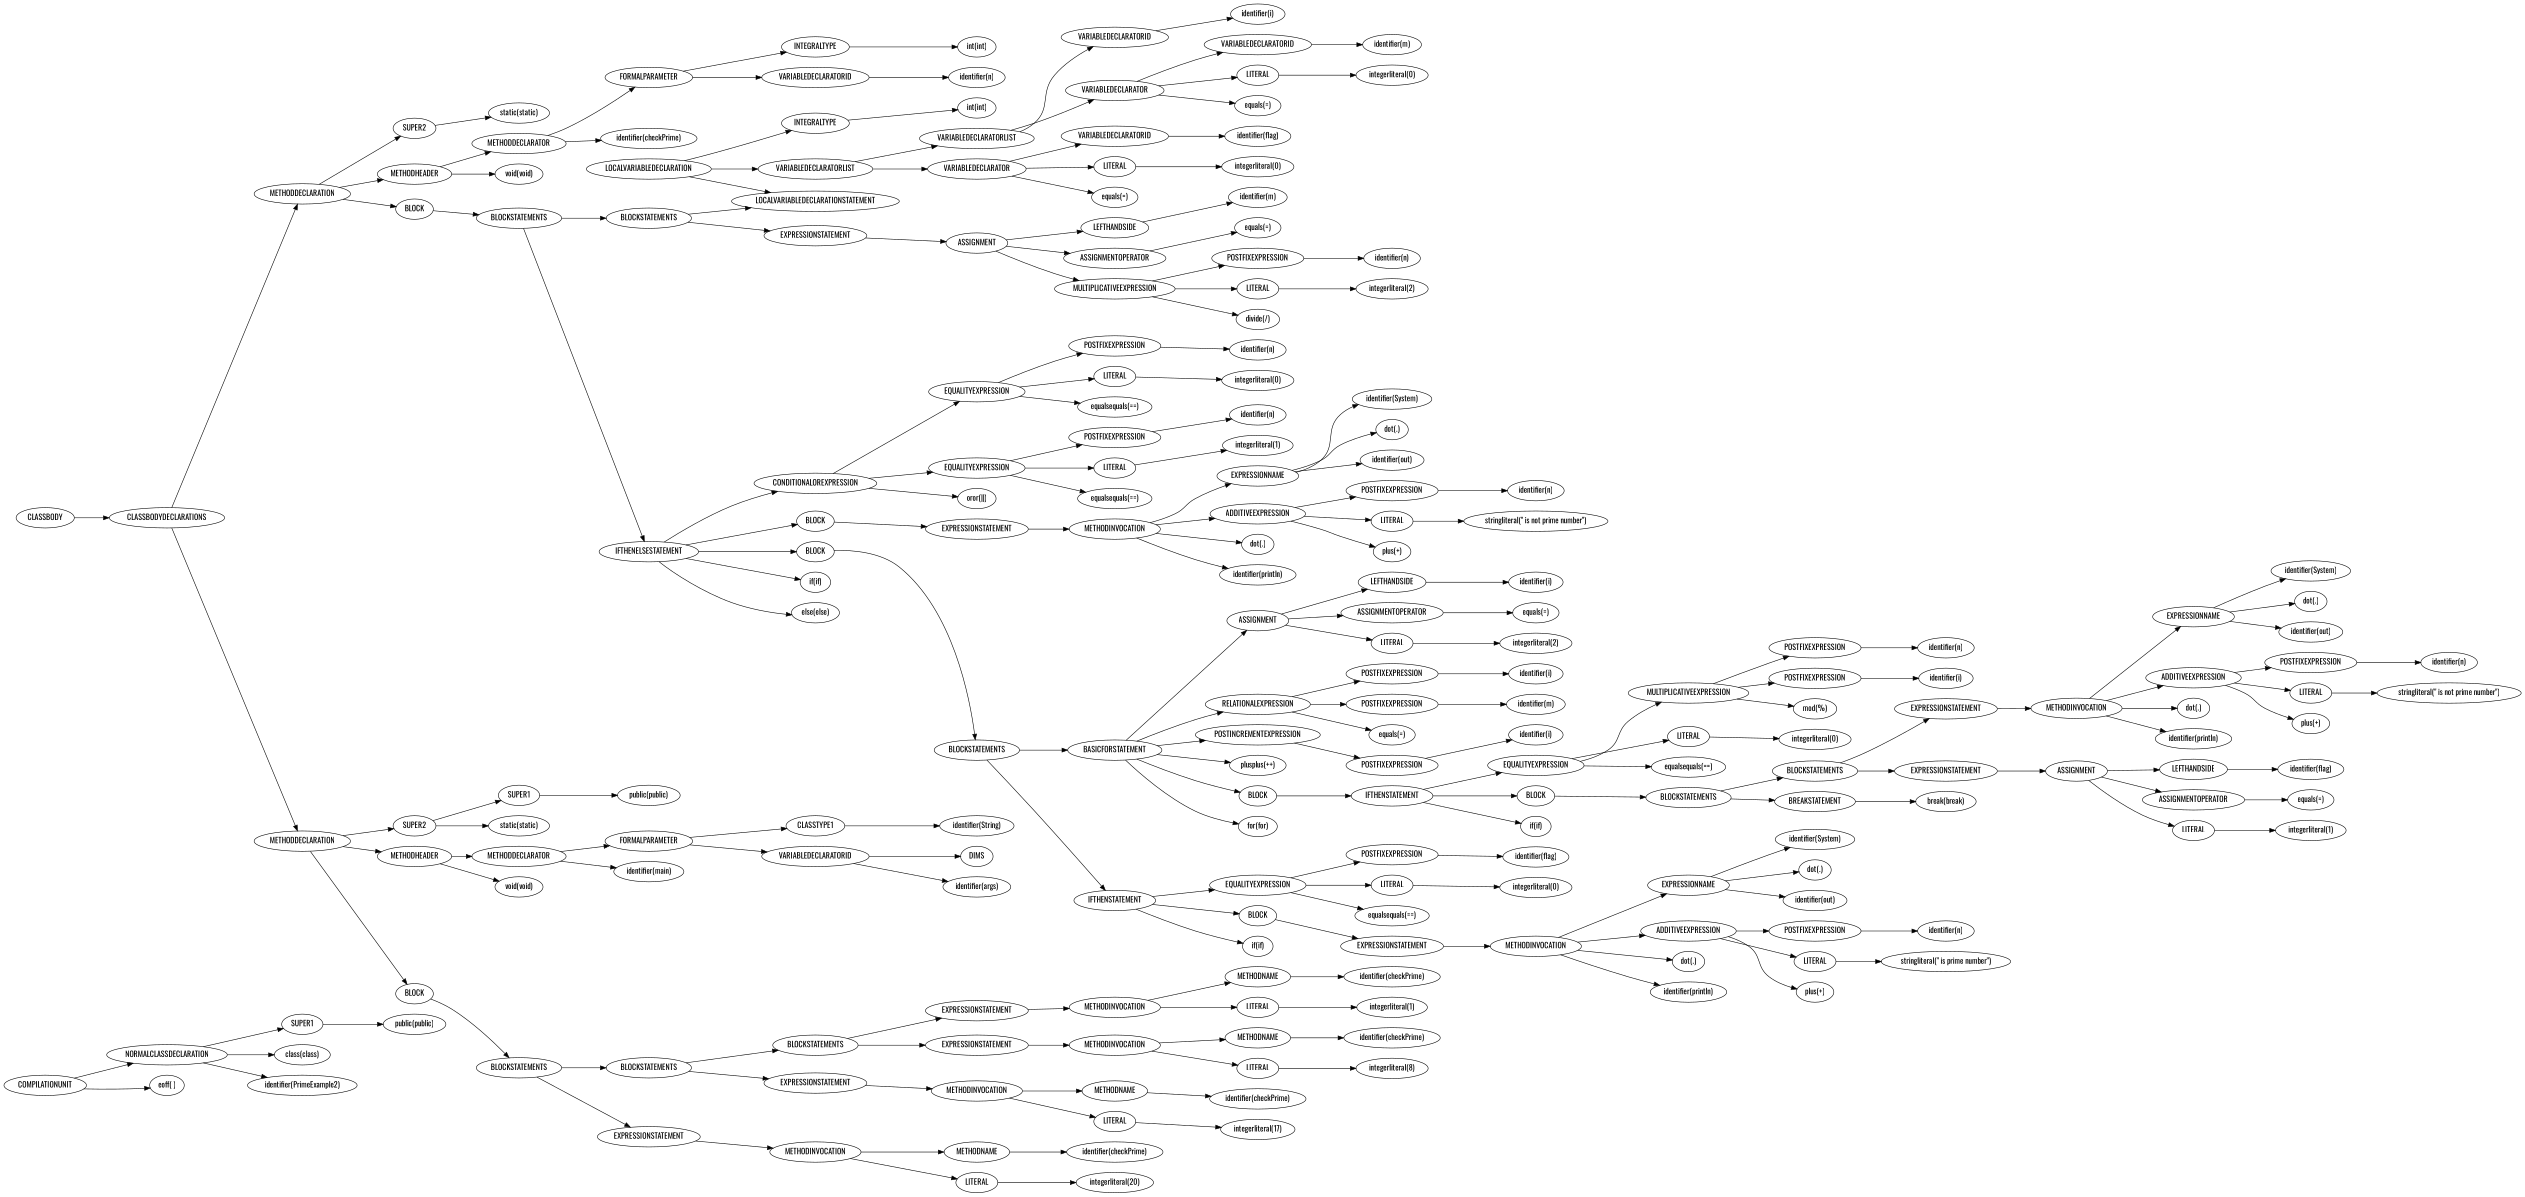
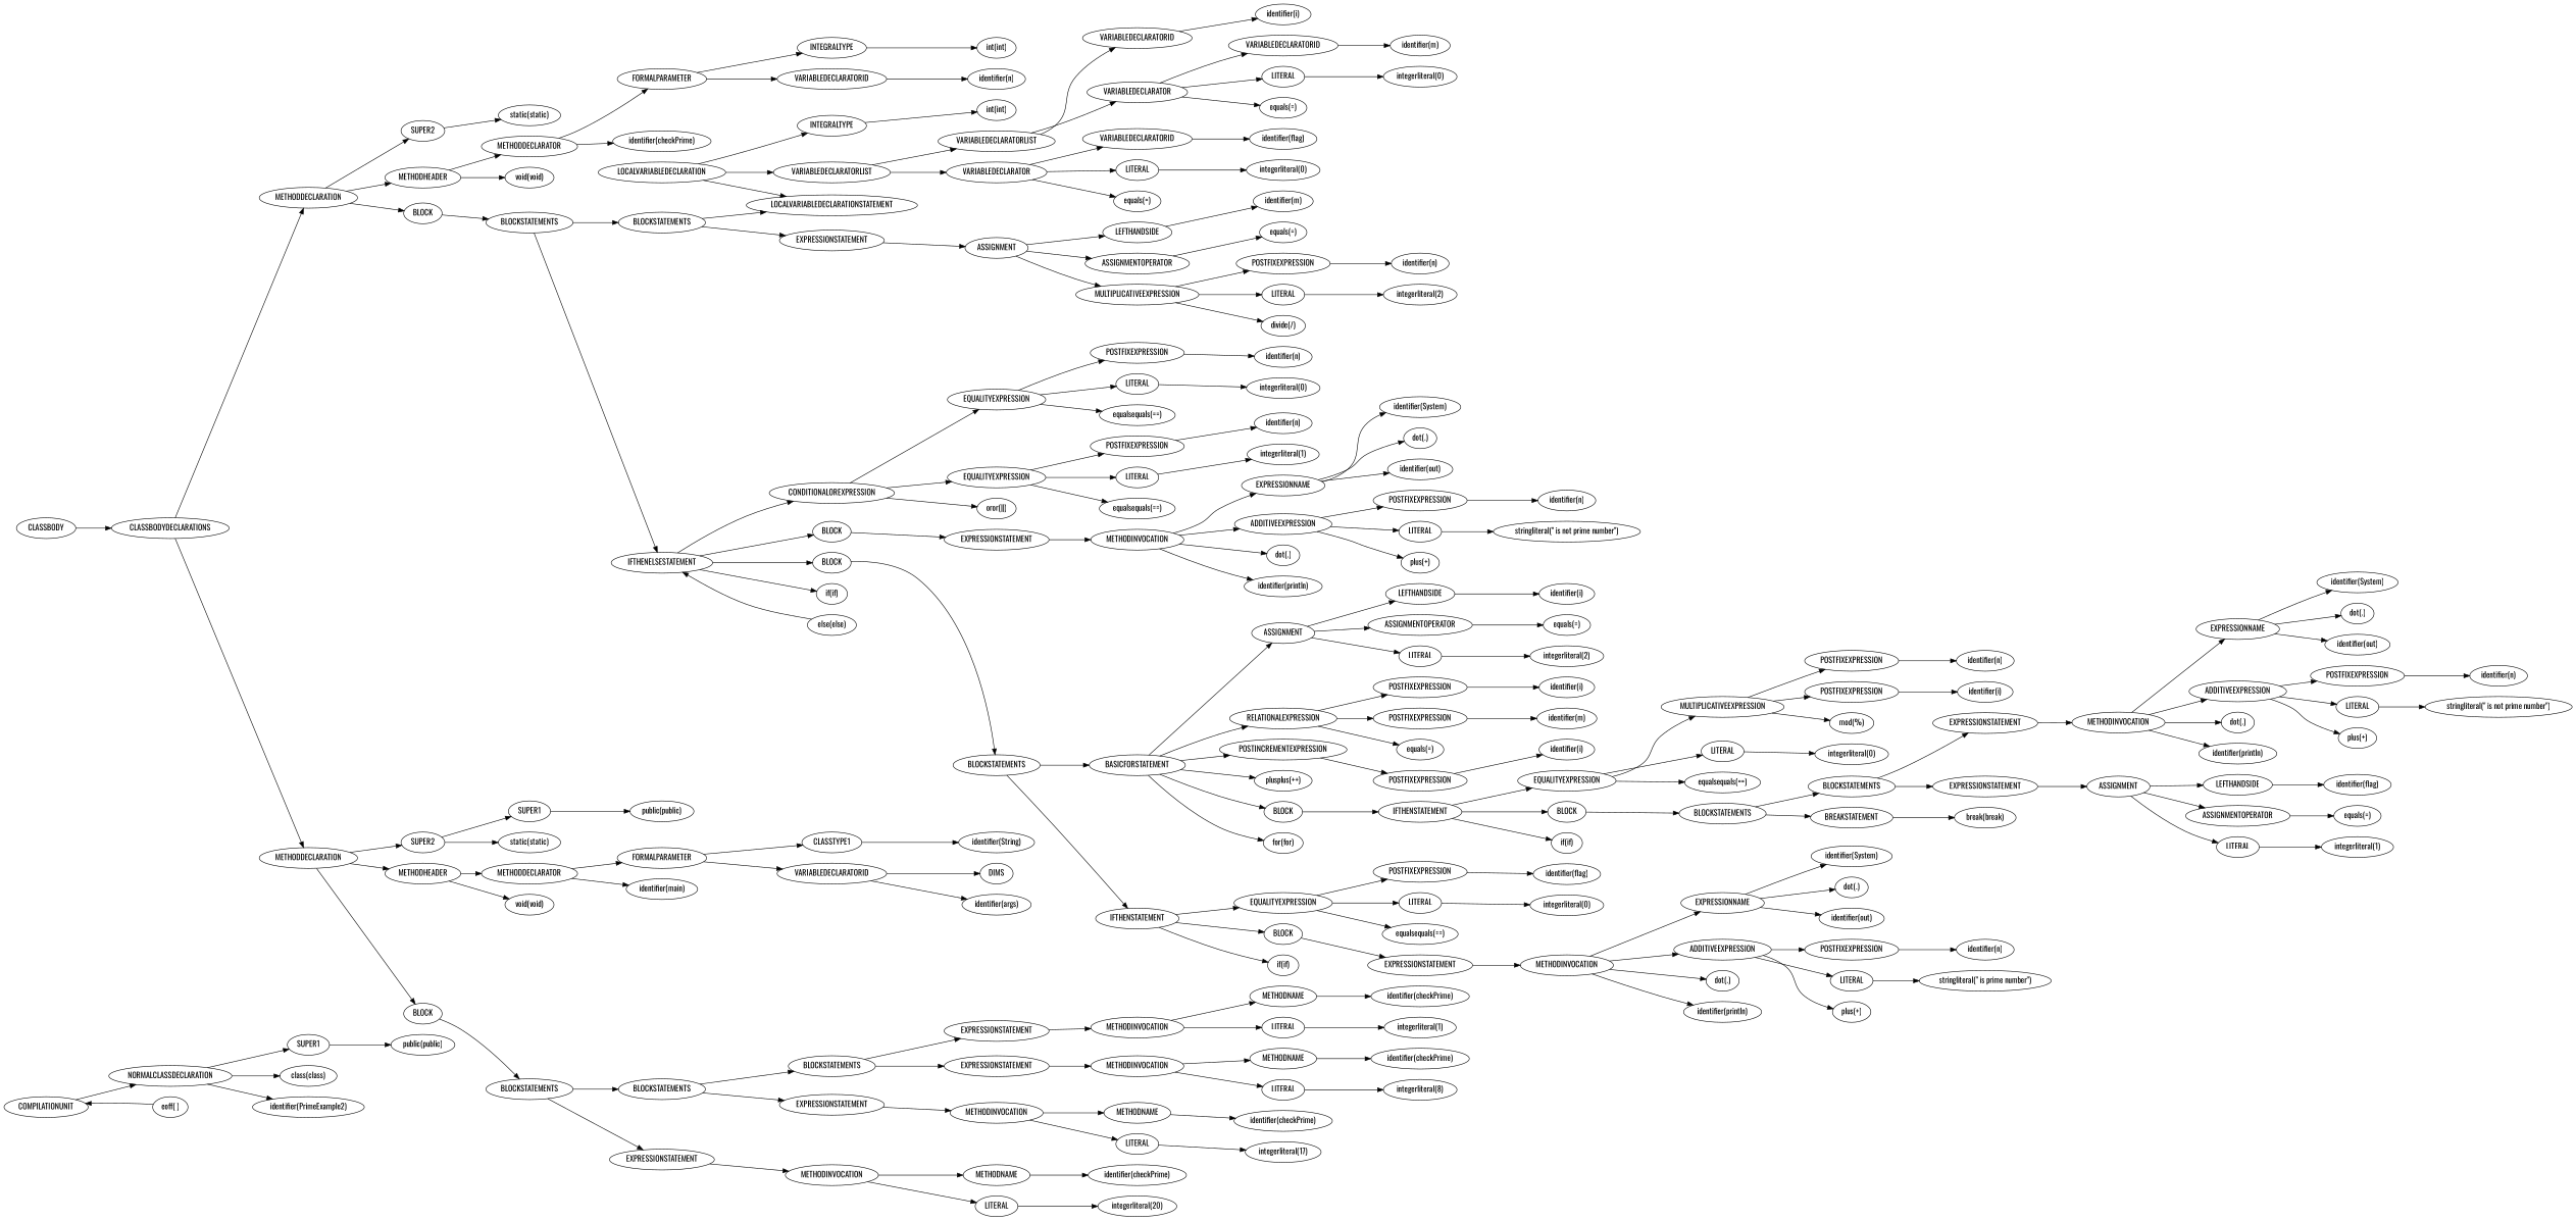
  digraph {
    fontname=Oswald
    ordering=out
    rankdir=LR
    node [fontname=Oswald]
    edge [fontname=Oswald]
    n1 [label=SUPER1]
    n2 [label="public(public)"]
    n3 [label=SUPER2]
    n4 [label="static(static)"]
    n5 [label=INTEGRALTYPE]
    n6 [label="int(int)"]
    n7 [label=VARIABLEDECLARATORID]
    n8 [label="identifier(n)"]
    n9 [label=FORMALPARAMETER]
    n10 [label=METHODDECLARATOR]
    n11 [label="identifier(checkPrime)"]
    n12 [label=METHODHEADER]
    n13 [label="void(void)"]
    n14 [label=INTEGRALTYPE]
    n15 [label="int(int)"]
    n16 [label=VARIABLEDECLARATORID]
    n17 [label="identifier(i)"]
    n18 [label=VARIABLEDECLARATORID]
    n19 [label="identifier(m)"]
    n20 [label=LITERAL]
    n21 [label="integerliteral(0)"]
    n22 [label=VARIABLEDECLARATOR]
    n23 [label="equals(=)"]
    n24 [label=VARIABLEDECLARATORLIST]
    n25 [label=VARIABLEDECLARATORID]
    n26 [label="identifier(flag)"]
    n27 [label=LITERAL]
    n28 [label="integerliteral(0)"]
    n29 [label=VARIABLEDECLARATOR]
    n30 [label="equals(=)"]
    n31 [label=VARIABLEDECLARATORLIST]
    n32 [label=LOCALVARIABLEDECLARATION]
    n33 [label=LOCALVARIABLEDECLARATIONSTATEMENT]
    n34 [label=LEFTHANDSIDE]
    n35 [label="identifier(m)"]
    n36 [label=ASSIGNMENTOPERATOR]
    n37 [label="equals(=)"]
    n38 [label=POSTFIXEXPRESSION]
    n39 [label="identifier(n)"]
    n40 [label=LITERAL]
    n41 [label="integerliteral(2)"]
    n42 [label=MULTIPLICATIVEEXPRESSION]
    n43 [label="divide(/)"]
    n44 [label=ASSIGNMENT]
    n45 [label=EXPRESSIONSTATEMENT]
    n46 [label=BLOCKSTATEMENTS]
    n47 [label=POSTFIXEXPRESSION]
    n48 [label="identifier(n)"]
    n49 [label=LITERAL]
    n50 [label="integerliteral(0)"]
    n51 [label=EQUALITYEXPRESSION]
    n52 [label="equalsequals(==)"]
    n53 [label=POSTFIXEXPRESSION]
    n54 [label="identifier(n)"]
    n55 [label=LITERAL]
    n56 [label="integerliteral(1)"]
    n57 [label=EQUALITYEXPRESSION]
    n58 [label="equalsequals(==)"]
    n59 [label=CONDITIONALOREXPRESSION]
    n60 [label="oror(||)"]
    n61 [label=EXPRESSIONNAME]
    n62 [label="identifier(System)"]
    n63 [label="dot(.)"]
    n64 [label="identifier(out)"]
    n65 [label=POSTFIXEXPRESSION]
    n66 [label="identifier(n)"]
    n67 [label=LITERAL]
    n68 [label="stringliteral(\" is not prime number\")"]
    n69 [label=ADDITIVEEXPRESSION]
    n70 [label="plus(+)"]
    n71 [label=METHODINVOCATION]
    n72 [label="dot(.)"]
    n73 [label="identifier(println)"]
    n74 [label=EXPRESSIONSTATEMENT]
    n75 [label=BLOCK]
    n76 [label=LEFTHANDSIDE]
    n77 [label="identifier(i)"]
    n78 [label=ASSIGNMENTOPERATOR]
    n79 [label="equals(=)"]
    n80 [label=LITERAL]
    n81 [label="integerliteral(2)"]
    n82 [label=ASSIGNMENT]
    n83 [label=POSTFIXEXPRESSION]
    n84 [label="identifier(i)"]
    n85 [label=POSTFIXEXPRESSION]
    n86 [label="identifier(m)"]
    n87 [label=RELATIONALEXPRESSION]
    n88 [label="equals(=)"]
    n89 [label=POSTFIXEXPRESSION]
    n90 [label="identifier(i)"]
    n91 [label=POSTINCREMENTEXPRESSION]
    n92 [label="plusplus(++)"]
    n93 [label=POSTFIXEXPRESSION]
    n94 [label="identifier(n)"]
    n95 [label=POSTFIXEXPRESSION]
    n96 [label="identifier(i)"]
    n97 [label=MULTIPLICATIVEEXPRESSION]
    n98 [label="mod(%)"]
    n99 [label=LITERAL]
    n100 [label="integerliteral(0)"]
    n101 [label=EQUALITYEXPRESSION]
    n102 [label="equalsequals(==)"]
    n103 [label=EXPRESSIONNAME]
    n104 [label="identifier(System)"]
    n105 [label="dot(.)"]
    n106 [label="identifier(out)"]
    n107 [label=POSTFIXEXPRESSION]
    n108 [label="identifier(n)"]
    n109 [label=LITERAL]
    n110 [label="stringliteral(\" is not prime number\")"]
    n111 [label=ADDITIVEEXPRESSION]
    n112 [label="plus(+)"]
    n113 [label=METHODINVOCATION]
    n114 [label="dot(.)"]
    n115 [label="identifier(println)"]
    n116 [label=EXPRESSIONSTATEMENT]
    n117 [label=LEFTHANDSIDE]
    n118 [label="identifier(flag)"]
    n119 [label=ASSIGNMENTOPERATOR]
    n120 [label="equals(=)"]
    n121 [label=LITERAL]
    n122 [label="integerliteral(1)"]
    n123 [label=ASSIGNMENT]
    n124 [label=EXPRESSIONSTATEMENT]
    n125 [label=BLOCKSTATEMENTS]
    n126 [label=BREAKSTATEMENT]
    n127 [label="break(break)"]
    n128 [label=BLOCKSTATEMENTS]
    n129 [label=BLOCK]
    n130 [label=IFTHENSTATEMENT]
    n131 [label="if(if)"]
    n132 [label=BLOCK]
    n133 [label=BASICFORSTATEMENT]
    n134 [label="for(for)"]
    n135 [label=POSTFIXEXPRESSION]
    n136 [label="identifier(flag)"]
    n137 [label=LITERAL]
    n138 [label="integerliteral(0)"]
    n139 [label=EQUALITYEXPRESSION]
    n140 [label="equalsequals(==)"]
    n141 [label=EXPRESSIONNAME]
    n142 [label="identifier(System)"]
    n143 [label="dot(.)"]
    n144 [label="identifier(out)"]
    n145 [label=POSTFIXEXPRESSION]
    n146 [label="identifier(n)"]
    n147 [label=LITERAL]
    n148 [label="stringliteral(\" is prime number\")"]
    n149 [label=ADDITIVEEXPRESSION]
    n150 [label="plus(+)"]
    n151 [label=METHODINVOCATION]
    n152 [label="dot(.)"]
    n153 [label="identifier(println)"]
    n154 [label=EXPRESSIONSTATEMENT]
    n155 [label=BLOCK]
    n156 [label=IFTHENSTATEMENT]
    n157 [label="if(if)"]
    n158 [label=BLOCKSTATEMENTS]
    n159 [label=BLOCK]
    n160 [label=IFTHENELSESTATEMENT]
    n161 [label="if(if)"]
    n162 [label="else(else)"]
    n163 [label=BLOCKSTATEMENTS]
    n164 [label=BLOCK]
    n165 [label=METHODDECLARATION]
    n166 [label=SUPER1]
    n167 [label="public(public)"]
    n168 [label=SUPER2]
    n169 [label="static(static)"]
    n170 [label=CLASSTYPE1]
    n171 [label="identifier(String)"]
    n172 [label=DIMS]
    n173 [label=VARIABLEDECLARATORID]
    n174 [label="identifier(args)"]
    n175 [label=FORMALPARAMETER]
    n176 [label=METHODDECLARATOR]
    n177 [label="identifier(main)"]
    n178 [label=METHODHEADER]
    n179 [label="void(void)"]
    n180 [label=METHODNAME]
    n181 [label="identifier(checkPrime)"]
    n182 [label=LITERAL]
    n183 [label="integerliteral(1)"]
    n184 [label=METHODINVOCATION]
    n185 [label=EXPRESSIONSTATEMENT]
    n186 [label=METHODNAME]
    n187 [label="identifier(checkPrime)"]
    n188 [label=LITERAL]
    n189 [label="integerliteral(8)"]
    n190 [label=METHODINVOCATION]
    n191 [label=EXPRESSIONSTATEMENT]
    n192 [label=BLOCKSTATEMENTS]
    n193 [label=METHODNAME]
    n194 [label="identifier(checkPrime)"]
    n195 [label=LITERAL]
    n196 [label="integerliteral(17)"]
    n197 [label=METHODINVOCATION]
    n198 [label=EXPRESSIONSTATEMENT]
    n199 [label=BLOCKSTATEMENTS]
    n200 [label=METHODNAME]
    n201 [label="identifier(checkPrime)"]
    n202 [label=LITERAL]
    n203 [label="integerliteral(20)"]
    n204 [label=METHODINVOCATION]
    n205 [label=EXPRESSIONSTATEMENT]
    n206 [label=BLOCKSTATEMENTS]
    n207 [label=BLOCK]
    n208 [label=METHODDECLARATION]
    n209 [label=CLASSBODYDECLARATIONS]
    n210 [label=CLASSBODY]
    n211 [label=NORMALCLASSDECLARATION]
    n212 [label="class(class)"]
    n213 [label="identifier(PrimeExample2)"]
    n214 [label=COMPILATIONUNIT]
    n215 [label="eoff( )"]
    n1 -> n2
    n3 -> n4
    n5 -> n6
    n7 -> n8
    n9 -> n5
    n9 -> n7
    n10 -> n9
    n10 -> n11
    n12 -> n10
    n12 -> n13
    n14 -> n15
    n16 -> n17
    n18 -> n19
    n20 -> n21
    n22 -> n18
    n22 -> n20
    n22 -> n23
    n24 -> n16
    n24 -> n22
    n25 -> n26
    n27 -> n28
    n29 -> n25
    n29 -> n27
    n29 -> n30
    n31 -> n24
    n31 -> n29
    n32 -> n14
    n32 -> n31
    n32 -> n33
    n34 -> n35
    n36 -> n37
    n38 -> n39
    n40 -> n41
    n42 -> n38
    n42 -> n40
    n42 -> n43
    n44 -> n34
    n44 -> n36
    n44 -> n42
    n45 -> n44
    n46 -> n33
    n46 -> n45
    n47 -> n48
    n49 -> n50
    n51 -> n47
    n51 -> n49
    n51 -> n52
    n53 -> n54
    n55 -> n56
    n57 -> n53
    n57 -> n55
    n57 -> n58
    n59 -> n51
    n59 -> n57
    n59 -> n60
    n61 -> n62
    n61 -> n63
    n61 -> n64
    n65 -> n66
    n67 -> n68
    n69 -> n65
    n69 -> n67
    n69 -> n70
    n71 -> n61
    n71 -> n69
    n71 -> n72
    n71 -> n73
    n74 -> n71
    n75 -> n74
    n76 -> n77
    n78 -> n79
    n80 -> n81
    n82 -> n76
    n82 -> n78
    n82 -> n80
    n83 -> n84
    n85 -> n86
    n87 -> n83
    n87 -> n85
    n87 -> n88
    n89 -> n90
    n91 -> n89
    n93 -> n94
    n95 -> n96
    n97 -> n93
    n97 -> n95
    n97 -> n98
    n99 -> n100
    n101 -> n97
    n101 -> n99
    n101 -> n102
    n103 -> n104
    n103 -> n105
    n103 -> n106
    n107 -> n108
    n109 -> n110
    n111 -> n107
    n111 -> n109
    n111 -> n112
    n113 -> n103
    n113 -> n111
    n113 -> n114
    n113 -> n115
    n116 -> n113
    n117 -> n118
    n119 -> n120
    n121 -> n122
    n123 -> n117
    n123 -> n119
    n123 -> n121
    n124 -> n123
    n125 -> n116
    n125 -> n124
    n126 -> n127
    n128 -> n125
    n128 -> n126
    n129 -> n128
    n130 -> n101
    n130 -> n129
    n130 -> n131
    n132 -> n130
    n133 -> n82
    n133 -> n87
    n133 -> n91
    n133 -> n92
    n133 -> n132
    n133 -> n134
    n135 -> n136
    n137 -> n138
    n139 -> n135
    n139 -> n137
    n139 -> n140
    n141 -> n142
    n141 -> n143
    n141 -> n144
    n145 -> n146
    n147 -> n148
    n149 -> n145
    n149 -> n147
    n149 -> n150
    n151 -> n141
    n151 -> n149
    n151 -> n152
    n151 -> n153
    n154 -> n151
    n155 -> n154
    n156 -> n139
    n156 -> n155
    n156 -> n157
    n158 -> n133
    n158 -> n156
    n159 -> n158
    n160 -> n59
    n160 -> n75
    n160 -> n159
    n160 -> n161
-   n160 -> n162
+   n162 -> n160
    n163 -> n46
    n163 -> n160
    n164 -> n163
    n165 -> n3
    n165 -> n12
    n165 -> n164
    n166 -> n167
    n168 -> n166
    n168 -> n169
    n170 -> n171
    n173 -> n172
    n173 -> n174
    n175 -> n170
    n175 -> n173
    n176 -> n175
    n176 -> n177
    n178 -> n176
    n178 -> n179
    n180 -> n181
    n182 -> n183
    n184 -> n180
    n184 -> n182
    n185 -> n184
    n186 -> n187
    n188 -> n189
    n190 -> n186
    n190 -> n188
    n191 -> n190
    n192 -> n185
    n192 -> n191
    n193 -> n194
    n195 -> n196
    n197 -> n193
    n197 -> n195
    n198 -> n197
    n199 -> n192
    n199 -> n198
    n200 -> n201
    n202 -> n203
    n204 -> n200
    n204 -> n202
    n205 -> n204
    n206 -> n199
    n206 -> n205
    n207 -> n206
    n208 -> n168
    n208 -> n178
    n208 -> n207
    n209 -> n165
    n209 -> n208
    n210 -> n209
    n211 -> n1
    n211 -> n212
    n211 -> n213
    n214 -> n211
-   n214 -> n215
+   n215 -> n214
  }
